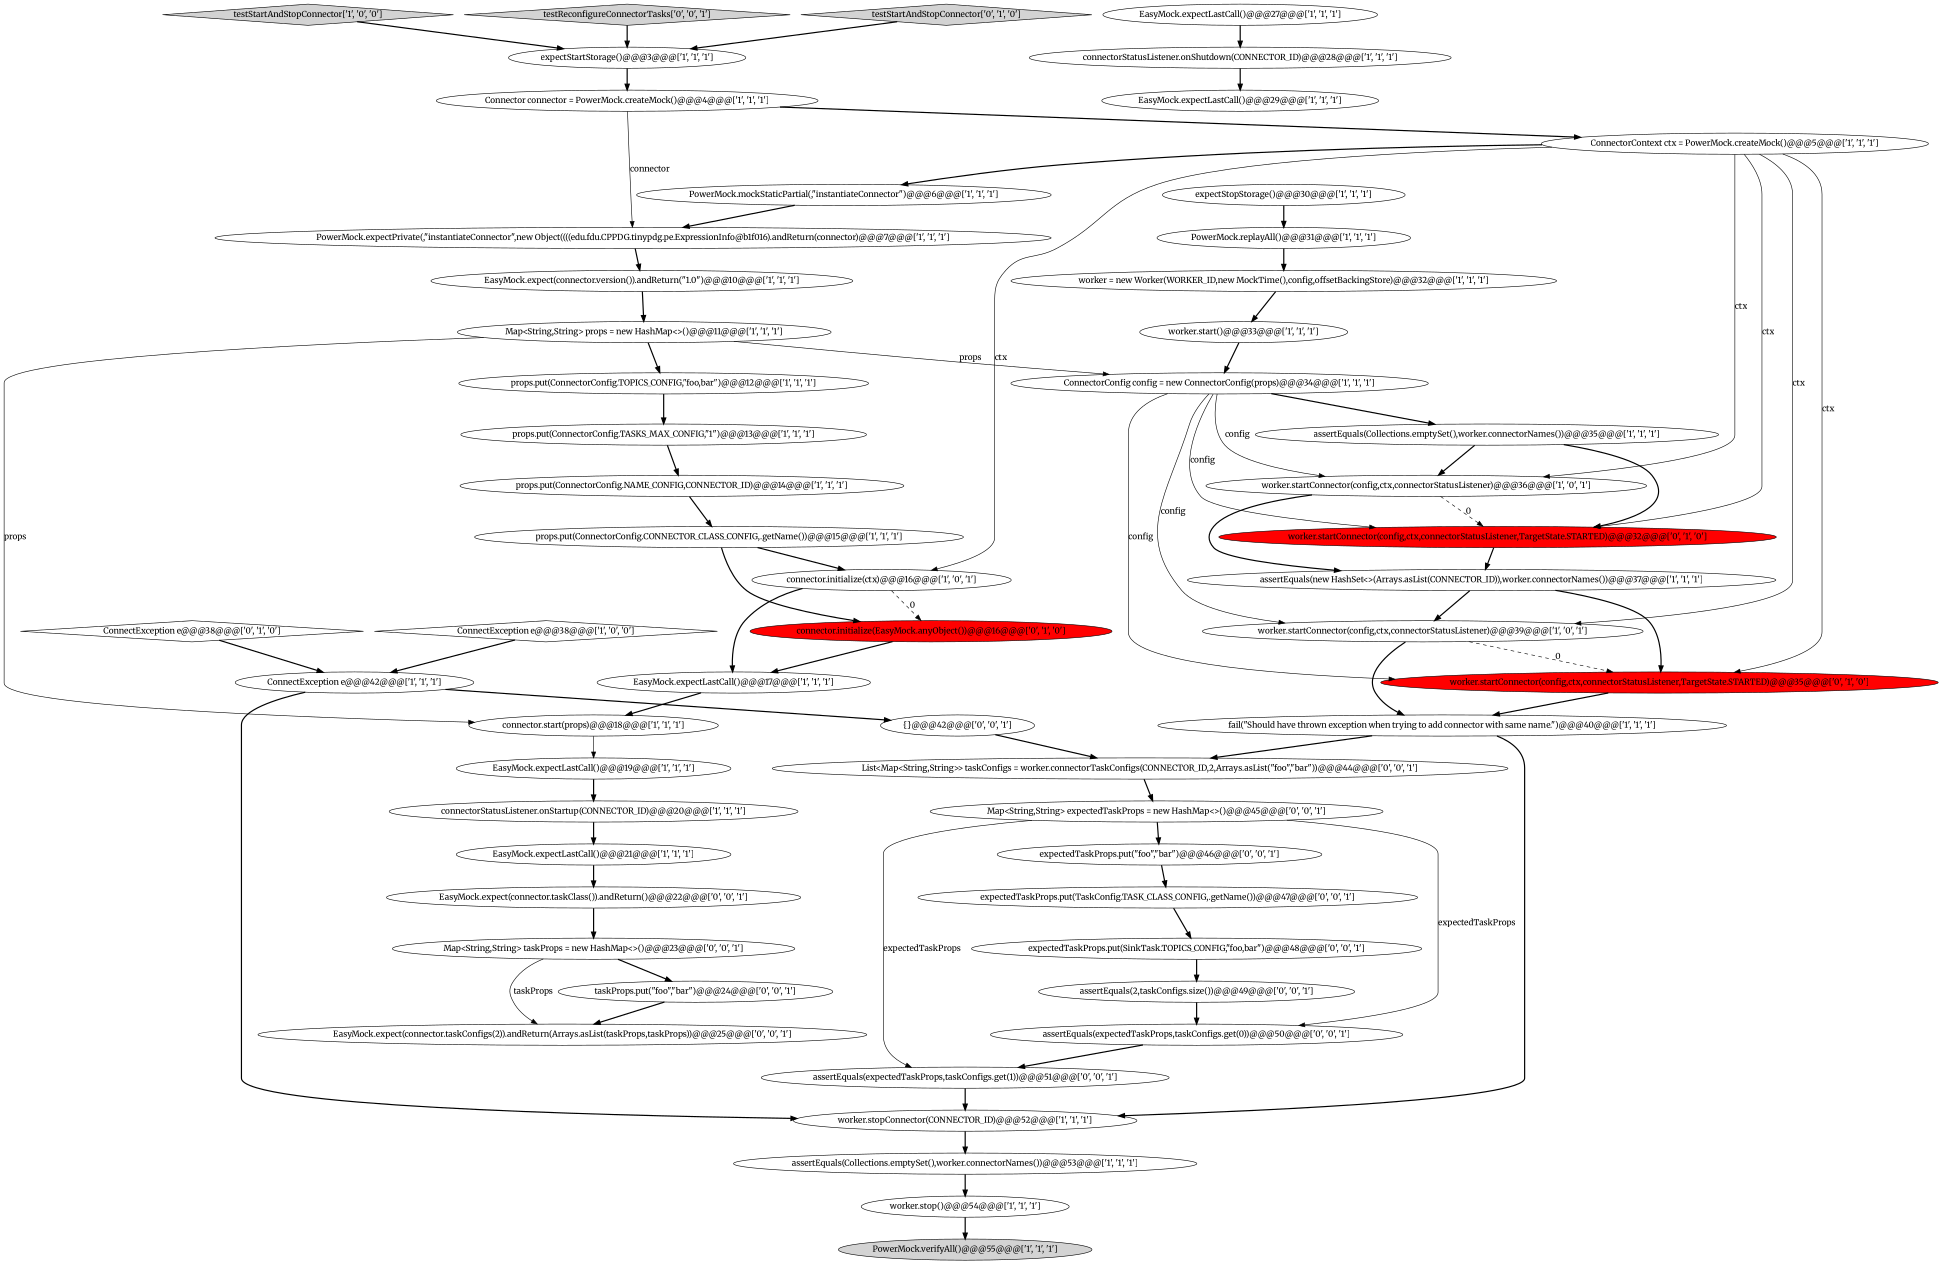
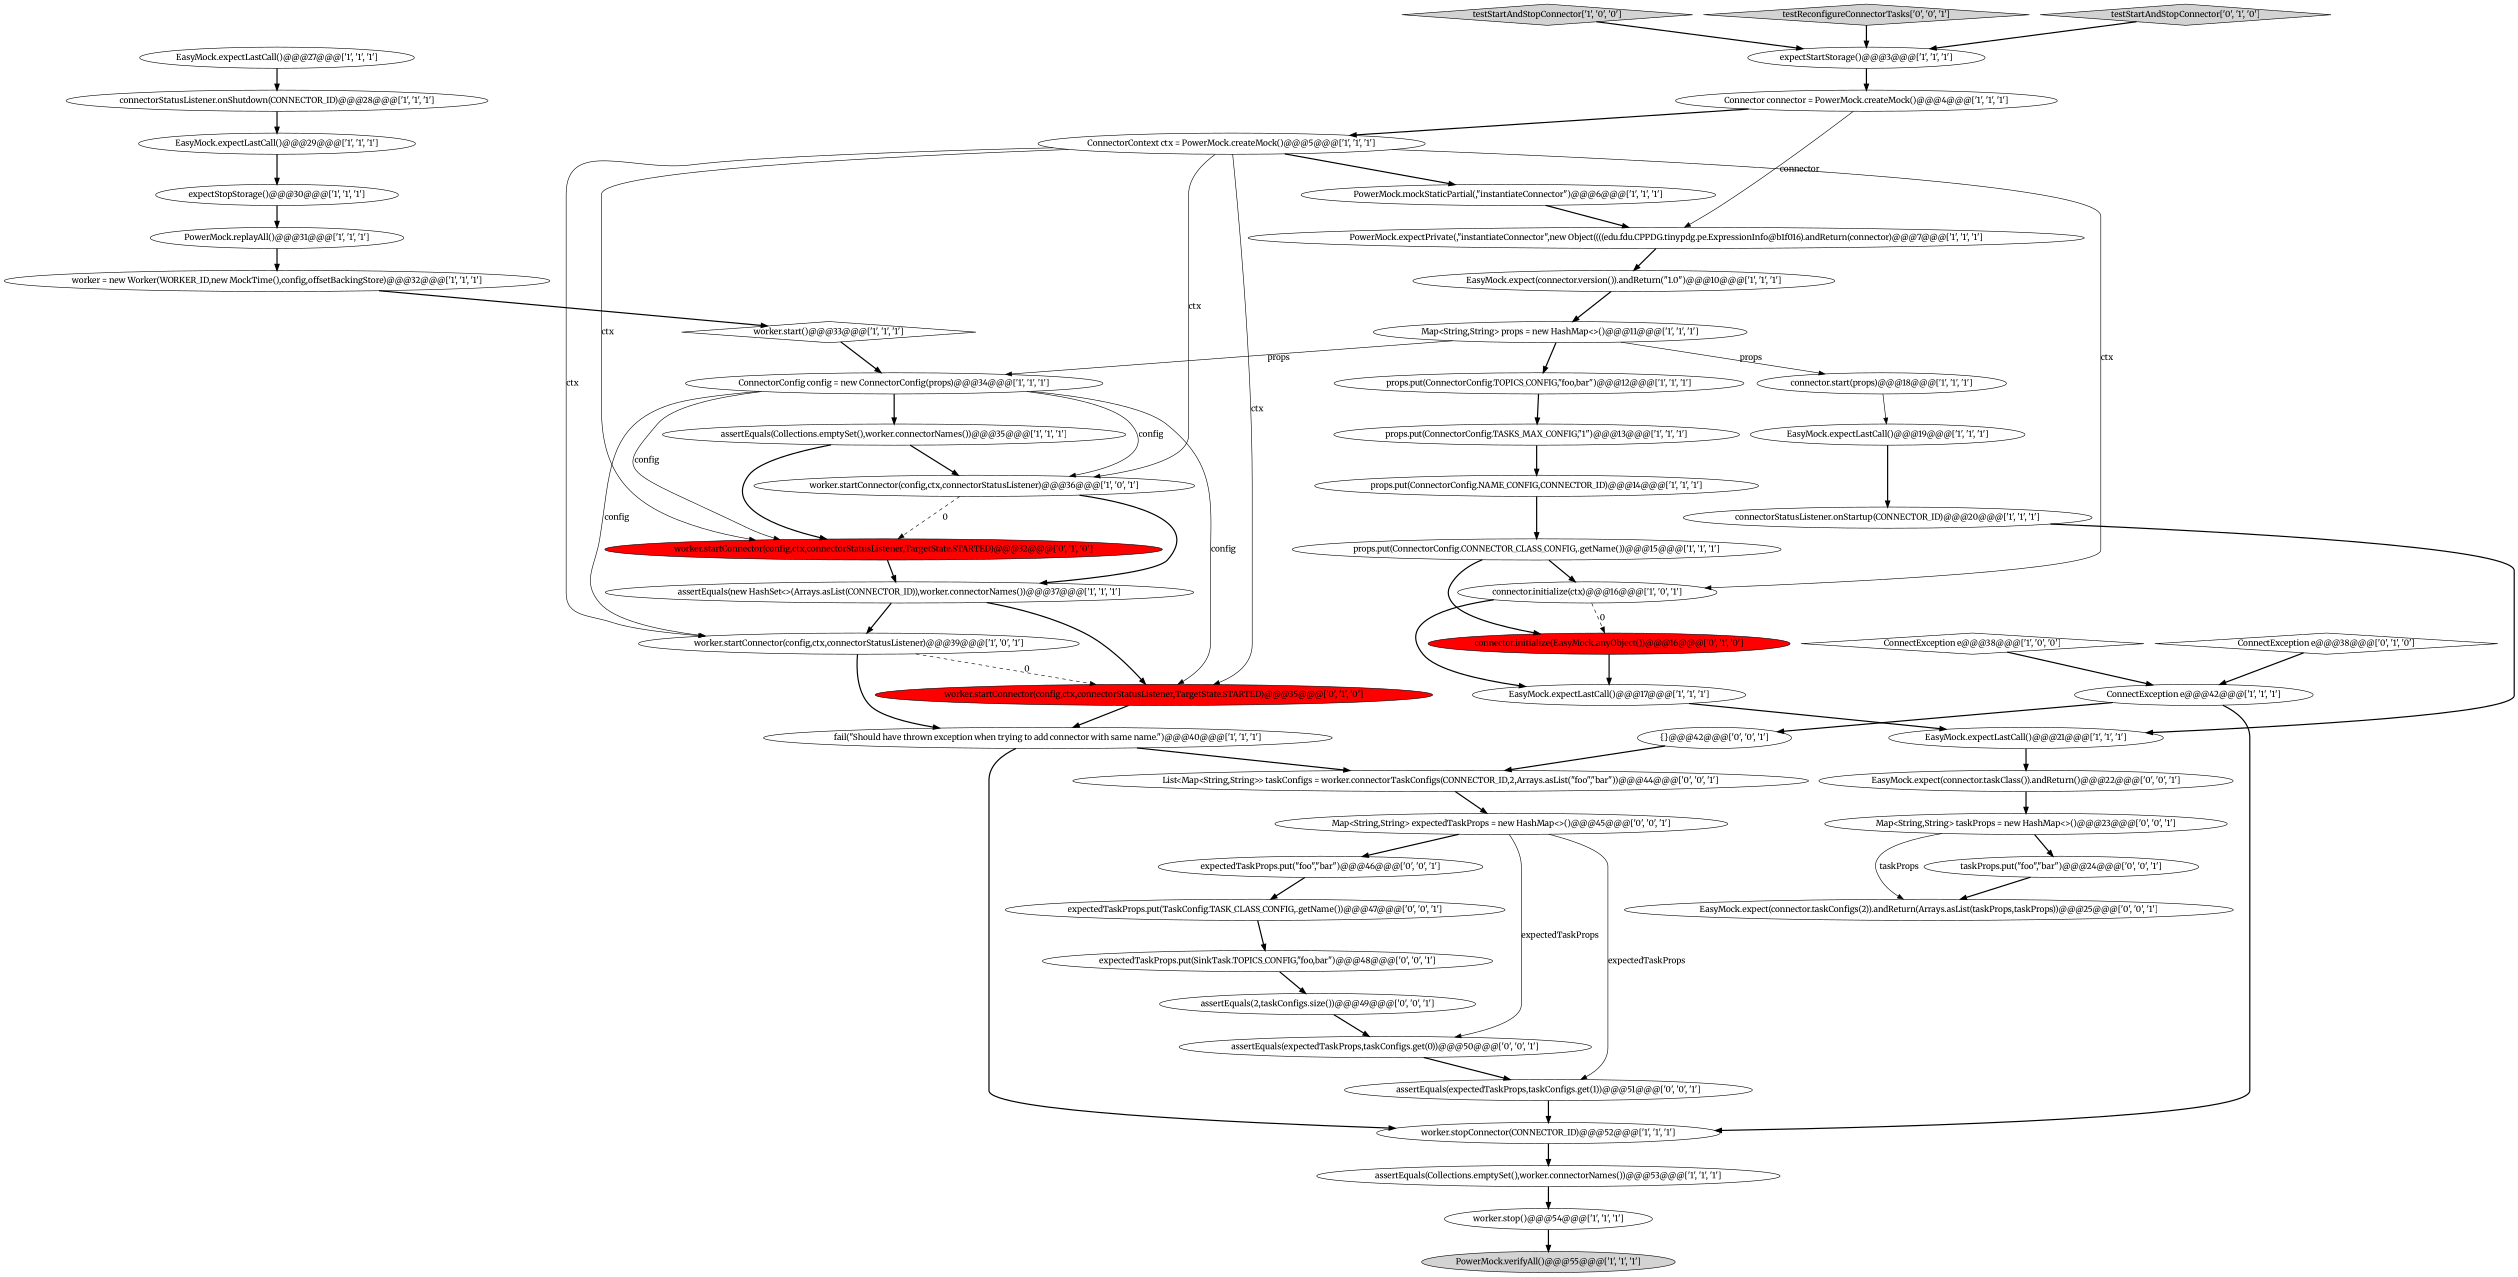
  digraph {
    fontname=Merriweather
    node [fillcolor=white fontname=Merriweather shape=ellipse style=filled]
    edge [fontname=Merriweather style=bold]
    n1 [label="connectorStatusListener.onStartup(CONNECTOR_ID)@@@20@@@['1', '1', '1']"]
    n2 [label="EasyMock.expectLastCall()@@@21@@@['1', '1', '1']"]
    n3 [label="EasyMock.expect(connector.taskClass()).andReturn()@@@22@@@['0', '0', '1']"]
    n4 [label="EasyMock.expect(connector.version()).andReturn(\"1.0\")@@@10@@@['1', '1', '1']"]
    n5 [label="Map<String,String> props = new HashMap<>()@@@11@@@['1', '1', '1']"]
    n6 [label="ConnectorConfig config = new ConnectorConfig(props)@@@34@@@['1', '1', '1']"]
    n7 [label="connector.start(props)@@@18@@@['1', '1', '1']"]
    n8 [label="props.put(ConnectorConfig.TOPICS_CONFIG,\"foo,bar\")@@@12@@@['1', '1', '1']"]
    n9 [label="EasyMock.expectLastCall()@@@19@@@['1', '1', '1']"]
    n10 [label="connectorStatusListener.onShutdown(CONNECTOR_ID)@@@28@@@['1', '1', '1']"]
    n11 [label="EasyMock.expectLastCall()@@@29@@@['1', '1', '1']"]
    n12 [label="expectStopStorage()@@@30@@@['1', '1', '1']"]
    n13 [label="List<Map<String,String>> taskConfigs = worker.connectorTaskConfigs(CONNECTOR_ID,2,Arrays.asList(\"foo\",\"bar\"))@@@44@@@['0', '0', '1']"]
    n14 [label="Map<String,String> expectedTaskProps = new HashMap<>()@@@45@@@['0', '0', '1']"]
    n15 [label="expectedTaskProps.put(\"foo\",\"bar\")@@@46@@@['0', '0', '1']"]
    n16 [label="assertEquals(expectedTaskProps,taskConfigs.get(1))@@@51@@@['0', '0', '1']"]
    n17 [label="assertEquals(expectedTaskProps,taskConfigs.get(0))@@@50@@@['0', '0', '1']"]
    n18 [label="Map<String,String> taskProps = new HashMap<>()@@@23@@@['0', '0', '1']"]
    n19 [label="EasyMock.expect(connector.taskConfigs(2)).andReturn(Arrays.asList(taskProps,taskProps))@@@25@@@['0', '0', '1']"]
    n20 [label="taskProps.put(\"foo\",\"bar\")@@@24@@@['0', '0', '1']"]
    n21 [label="ConnectException e@@@38@@@['1', '0', '0']" shape=diamond]
    n22 [label="ConnectException e@@@42@@@['1', '1', '1']"]
    n23 [label="worker.stopConnector(CONNECTOR_ID)@@@52@@@['1', '1', '1']"]
    n24 [label="{}@@@42@@@['0', '0', '1']"]
    n25 [label="props.put(ConnectorConfig.TASKS_MAX_CONFIG,\"1\")@@@13@@@['1', '1', '1']"]
    n26 [label="props.put(ConnectorConfig.NAME_CONFIG,CONNECTOR_ID)@@@14@@@['1', '1', '1']"]
    n27 [label="props.put(ConnectorConfig.CONNECTOR_CLASS_CONFIG,.getName())@@@15@@@['1', '1', '1']"]
    n28 [fillcolor=red label="worker.startConnector(config,ctx,connectorStatusListener,TargetState.STARTED)@@@35@@@['0', '1', '0']"]
    n29 [label="fail(\"Should have thrown exception when trying to add connector with same name.\")@@@40@@@['1', '1', '1']"]
    n30 [label="expectStartStorage()@@@3@@@['1', '1', '1']"]
    n31 [label="Connector connector = PowerMock.createMock()@@@4@@@['1', '1', '1']"]
    n32 [label="ConnectorContext ctx = PowerMock.createMock()@@@5@@@['1', '1', '1']"]
    n33 [label="PowerMock.expectPrivate(,\"instantiateConnector\",new Object((((edu.fdu.CPPDG.tinypdg.pe.ExpressionInfo@b1f016).andReturn(connector)@@@7@@@['1', '1', '1']"]
-   n34 [label="worker.start()@@@33@@@['1', '1', '1']"]
+   n34 [label="worker.start()@@@33@@@['1', '1', '1']" shape=diamond]
    n35 [fillcolor=red label="worker.startConnector(config,ctx,connectorStatusListener,TargetState.STARTED)@@@32@@@['0', '1', '0']"]
    n36 [label="assertEquals(Collections.emptySet(),worker.connectorNames())@@@35@@@['1', '1', '1']"]
    n37 [label="worker.startConnector(config,ctx,connectorStatusListener)@@@36@@@['1', '0', '1']"]
    n38 [label="worker.startConnector(config,ctx,connectorStatusListener)@@@39@@@['1', '0', '1']"]
    n39 [label="assertEquals(Collections.emptySet(),worker.connectorNames())@@@53@@@['1', '1', '1']"]
    n40 [label="worker.stop()@@@54@@@['1', '1', '1']"]
    n41 [fillcolor=lightgray label="PowerMock.verifyAll()@@@55@@@['1', '1', '1']"]
    n42 [label="assertEquals(new HashSet<>(Arrays.asList(CONNECTOR_ID)),worker.connectorNames())@@@37@@@['1', '1', '1']"]
    n43 [label="expectedTaskProps.put(TaskConfig.TASK_CLASS_CONFIG,.getName())@@@47@@@['0', '0', '1']"]
    n44 [label="expectedTaskProps.put(SinkTask.TOPICS_CONFIG,\"foo,bar\")@@@48@@@['0', '0', '1']"]
    n45 [label="connector.initialize(ctx)@@@16@@@['1', '0', '1']"]
    n46 [fillcolor=red label="connector.initialize(EasyMock.anyObject())@@@16@@@['0', '1', '0']"]
    n47 [label="PowerMock.mockStaticPartial(,\"instantiateConnector\")@@@6@@@['1', '1', '1']"]
    n48 [label="worker = new Worker(WORKER_ID,new MockTime(),config,offsetBackingStore)@@@32@@@['1', '1', '1']"]
    n49 [label="assertEquals(2,taskConfigs.size())@@@49@@@['0', '0', '1']"]
    n50 [label="PowerMock.replayAll()@@@31@@@['1', '1', '1']"]
    n51 [fillcolor=lightgray label="testStartAndStopConnector['1', '0', '0']" shape=diamond]
    n52 [label="EasyMock.expectLastCall()@@@17@@@['1', '1', '1']"]
    n53 [fillcolor=lightgray label="testReconfigureConnectorTasks['0', '0', '1']" shape=diamond]
    n54 [label="EasyMock.expectLastCall()@@@27@@@['1', '1', '1']"]
    n55 [fillcolor=lightgray label="testStartAndStopConnector['0', '1', '0']" shape=diamond]
    n56 [label="ConnectException e@@@38@@@['0', '1', '0']" shape=diamond]
    n1 -> n2
    n2 -> n3
    n3 -> n18
    n4 -> n5
    n5 -> n6 [label=props style=solid]
    n5 -> n7 [label=props style=solid]
    n5 -> n8
    n6 -> n28 [label=config style=solid]
    n6 -> n35 [label=config style=solid]
    n6 -> n36
    n6 -> n37 [label=config style=solid]
    n6 -> n38 [label=config style=solid]
    n7 -> n9 [style=solid]
    n8 -> n25
    n9 -> n1
    n10 -> n11
+   n11 -> n12
    n12 -> n50
    n13 -> n14
    n14 -> n15
    n14 -> n16 [label=expectedTaskProps style=solid]
    n14 -> n17 [label=expectedTaskProps style=solid]
    n15 -> n43
    n16 -> n23
    n17 -> n16
    n18 -> n19 [label=taskProps style=solid]
    n18 -> n20
    n20 -> n19
    n21 -> n22
    n22 -> n23
    n22 -> n24
    n23 -> n39
    n24 -> n13
    n25 -> n26
    n26 -> n27
    n27 -> n45
    n27 -> n46
    n28 -> n29
    n29 -> n13
    n29 -> n23
    n30 -> n31
    n31 -> n32
    n31 -> n33 [label=connector style=solid]
    n32 -> n28 [label=ctx style=solid]
    n32 -> n35 [label=ctx style=solid]
    n32 -> n37 [label=ctx style=solid]
    n32 -> n38 [label=ctx style=solid]
    n32 -> n45 [label=ctx style=solid]
    n32 -> n47
    n33 -> n4
    n34 -> n6
    n35 -> n42
    n36 -> n35
    n36 -> n37
    n37 -> n35 [label=0 style=dashed]
    n37 -> n42
    n38 -> n28 [label=0 style=dashed]
    n38 -> n29
    n39 -> n40
    n40 -> n41
    n42 -> n28
    n42 -> n38
    n43 -> n44
    n44 -> n49
    n45 -> n46 [label=0 style=dashed]
    n45 -> n52
    n46 -> n52
    n47 -> n33
    n48 -> n34
    n49 -> n17
    n50 -> n48
    n51 -> n30
-   n52 -> n7
+   n52 -> n2
    n53 -> n30
    n54 -> n10
    n55 -> n30
    n56 -> n22
  }
